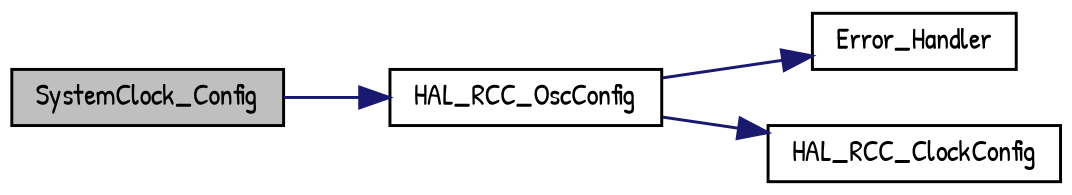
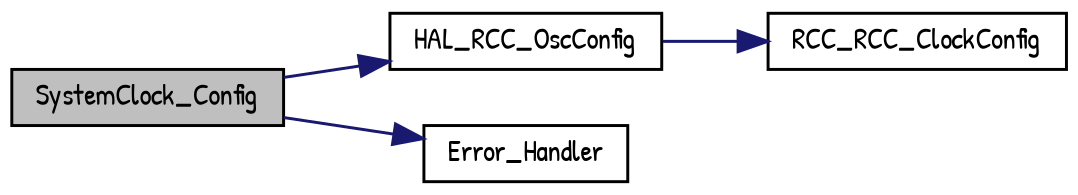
  digraph {
    fontname="Patrick Hand"
    rankdir=LR
    node [color=black fillcolor=white fontname="Patrick Hand" fontsize=10 shape=record style=filled]
    edge [color=midnightblue fontname="Patrick Hand" fontsize=10 labelfontname=Helvetica labelfontsize=10 style=solid]
    n1 [fillcolor=grey75 fontcolor=black height=0.2 label=SystemClock_Config width=0.4]
    n2 [height=0.2 label=HAL_RCC_OscConfig width=0.4]
    n3 [height=0.2 label=Error_Handler width=0.4]
-   n4 [height=0.2 label=HAL_RCC_ClockConfig width=0.4]
+   n4 [height=0.2 label=RCC_RCC_ClockConfig width=0.4]
    n1 -> n2
-   n2 -> n3
+   n1 -> n3
    n2 -> n4
  }
